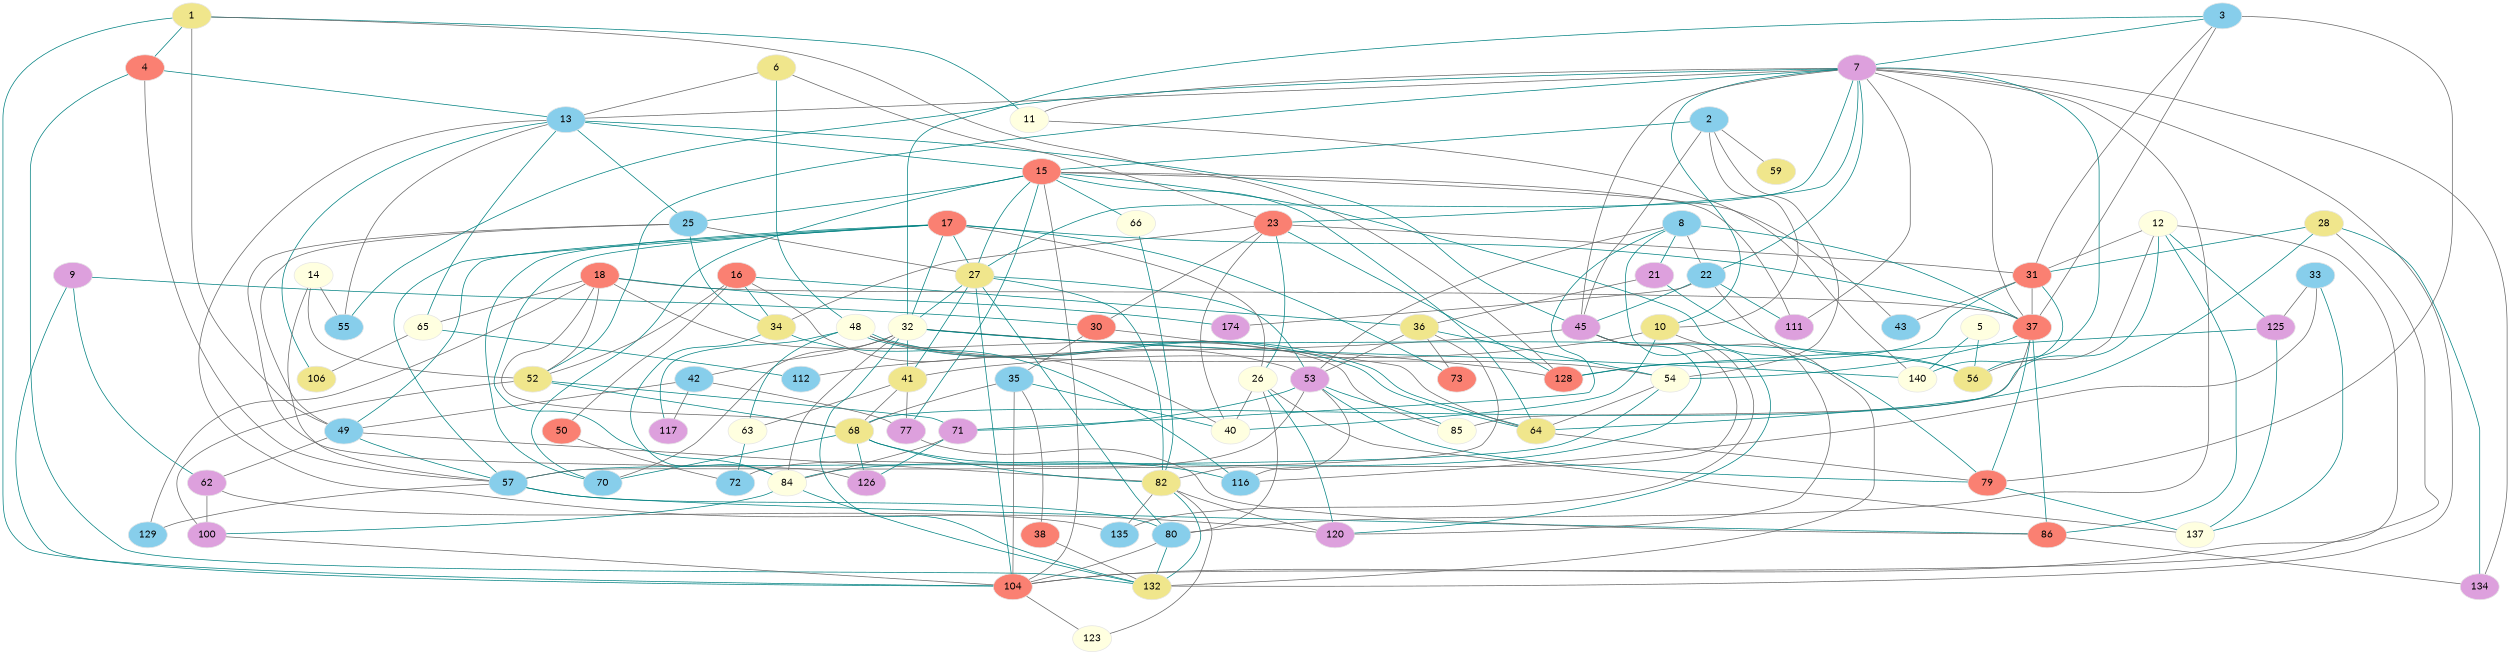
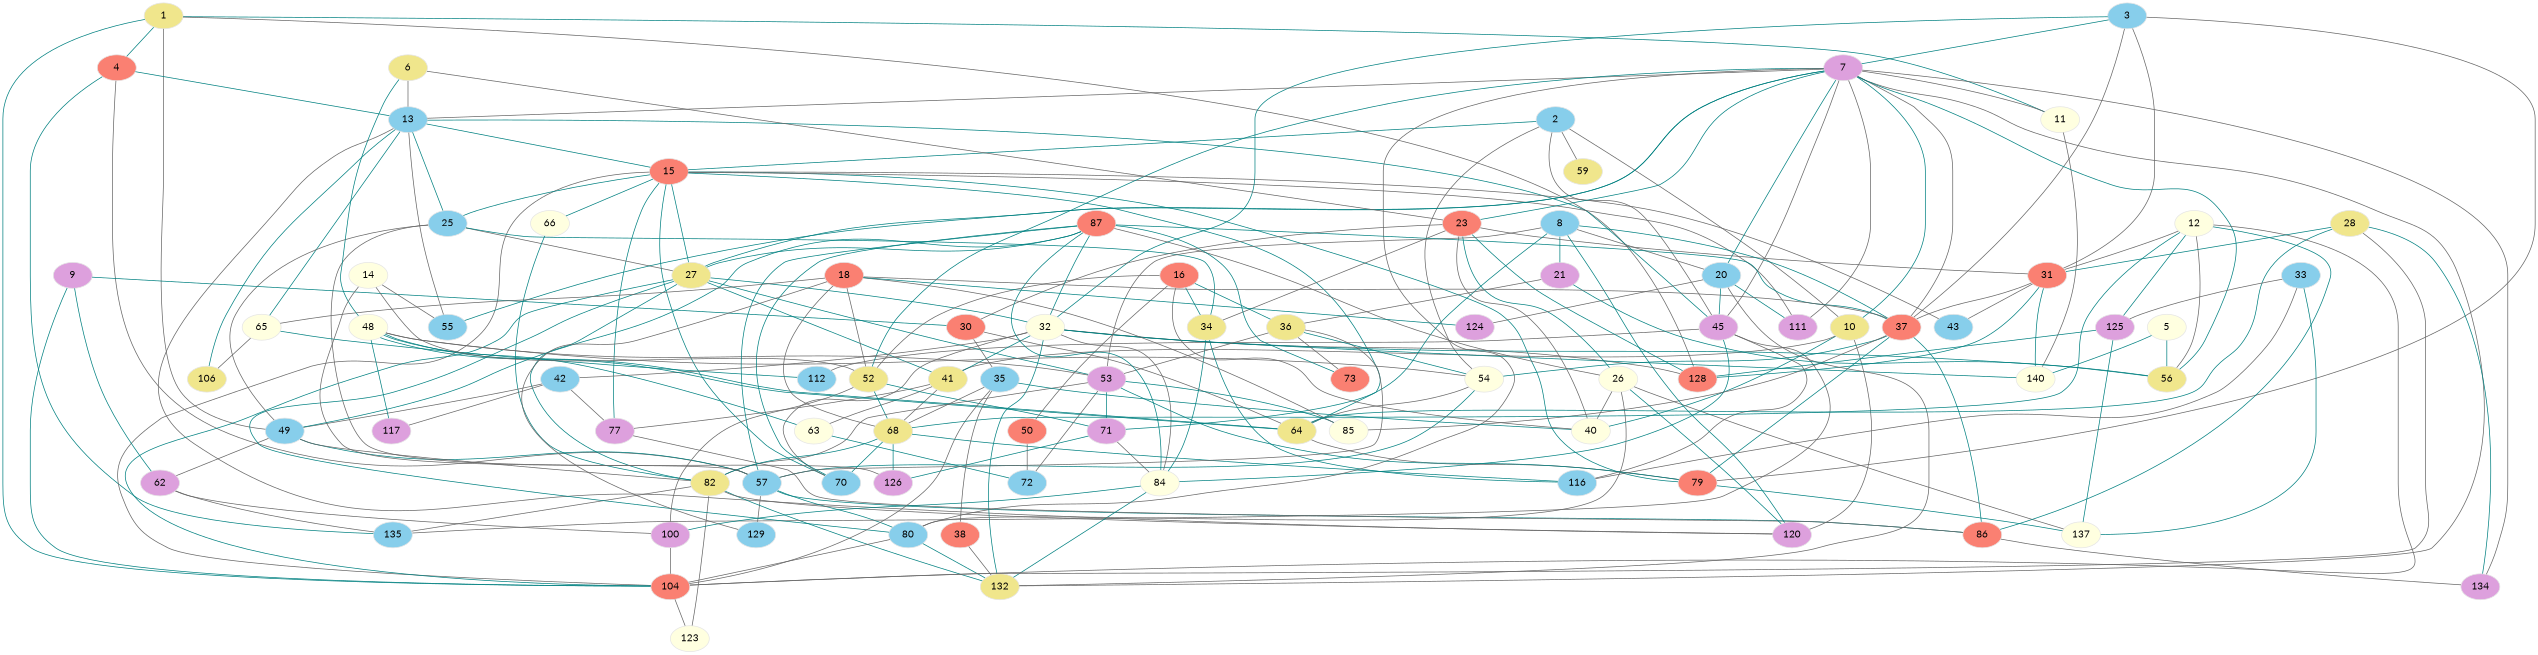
  graph {
    fontname=Lato
    node [color=gray90 fillcolor=skyblue fontname=Lato style=filled]
    edge [color=teal fontname=Lato]
    1 [fillcolor=khaki]
    4 [fillcolor=salmon]
    11 [fillcolor=lightyellow super="+47"]
    49
    104 [fillcolor=salmon super="+115+131"]
    128 [fillcolor=salmon]
    13 [super="+60+19"]
    57 [super="+119"]
    132 [fillcolor=khaki super="+136"]
    140 [fillcolor=lightyellow]
    62 [fillcolor=plum]
    82 [fillcolor=khaki super="+101"]
    123 [fillcolor=lightyellow]
    2 [super="+87"]
    10 [fillcolor=khaki super="+90"]
    15 [fillcolor=salmon super="+22"]
    45 [fillcolor=plum super="+67+81"]
    54 [fillcolor=lightyellow super="+99+94"]
    59 [fillcolor=khaki]
    120 [fillcolor=plum]
    40 [fillcolor=lightyellow super="+130"]
    41 [fillcolor=khaki]
    79 [fillcolor=salmon super="+138"]
    27 [fillcolor=khaki super="+92+75+76"]
    111 [fillcolor=plum]
    25 [super="+88"]
    43
    64 [fillcolor=khaki super="+114"]
    66 [fillcolor=lightyellow]
    70
    77 [fillcolor=plum]
    84 [fillcolor=lightyellow super="+108"]
    116
    112
    135
    3 [super="+69"]
    7 [fillcolor=plum super="+24+44"]
    31 [fillcolor=salmon super="+133"]
    32 [fillcolor=lightyellow super="+121+58"]
    37 [fillcolor=salmon super="+51"]
    56 [fillcolor=khaki]
    23 [fillcolor=salmon super="+105"]
-   20 [super="+46" label=22]
+   20 [super="+46"]
    52 [fillcolor=khaki super="+103+113"]
    55
    80 [super="+93"]
    134 [fillcolor=plum]
    42
    86 [fillcolor=salmon super="+95"]
    85 [fillcolor=lightyellow]
    137 [fillcolor=lightyellow]
    65 [fillcolor=lightyellow]
    106 [fillcolor=khaki]
    129
    5 [fillcolor=lightyellow]
    6 [fillcolor=khaki]
    48 [fillcolor=lightyellow]
    30 [fillcolor=salmon]
    34 [fillcolor=khaki]
    26 [fillcolor=lightyellow super="+98"]
    53 [fillcolor=plum super="+127"]
    63 [fillcolor=lightyellow]
    117 [fillcolor=plum]
-   124 [fillcolor=plum label=174]
+   124 [fillcolor=plum]
    71 [fillcolor=plum super="+107"]
    68 [fillcolor=khaki super="+142+110+96"]
    100 [fillcolor=plum]
    8
    21 [fillcolor=plum]
    36 [fillcolor=khaki super="+61"]
    72
    126 [fillcolor=plum]
    9 [fillcolor=plum]
    35 [super="+39"]
    12 [fillcolor=lightyellow super="+29"]
    125 [fillcolor=plum]
    14 [fillcolor=lightyellow]
    16 [fillcolor=salmon super="+141"]
    50 [fillcolor=salmon]
    73 [fillcolor=salmon]
-   17 [fillcolor=salmon super="+91"]
+   17 [fillcolor=salmon super="+91" label=87]
    18 [fillcolor=salmon super="+78"]
    28 [fillcolor=khaki]
    38 [fillcolor=salmon]
    33 [super="+97"]
    1 -- 4
    1 -- 11
    1 -- 49 [color=gray40]
    1 -- 104
    1 -- 128 [color=gray40]
    4 -- 13
    4 -- 57 [color=gray40]
-   4 -- 132
+   4 -- 135
    11 -- 140 [color=gray40]
    49 -- 57
    49 -- 62 [color=gray40]
    49 -- 82 [color=gray40]
    104 -- 123 [color=gray40]
    13 -- 15
    13 -- 45
    13 -- 120 [color=gray40]
    13 -- 25
    13 -- 55 [color=gray40]
    13 -- 65
    13 -- 106
    57 -- 80
    57 -- 86
    57 -- 129 [color=gray40]
    62 -- 135 [color=gray40]
    62 -- 100 [color=gray40]
    82 -- 132
    82 -- 123 [color=gray40]
    82 -- 120 [color=gray40]
    82 -- 135 [color=gray40]
    2 -- 10 [color=gray40]
    2 -- 15
    2 -- 45 [color=gray40]
    2 -- 54 [color=gray40]
    2 -- 59 [color=gray40]
    10 -- 120 [color=gray40]
    10 -- 40
    10 -- 41 [color=gray40]
    15 -- 104 [color=gray40]
    15 -- 79
    15 -- 27
    15 -- 111 [color=gray40]
    15 -- 25
    15 -- 43 [color=gray40]
    15 -- 64
    15 -- 66
    15 -- 70
    15 -- 77
    45 -- 84
    45 -- 116 [color=gray40]
    45 -- 112 [color=gray40]
    45 -- 135 [color=gray40]
    54 -- 57 [weight=2]
    54 -- 64 [color=gray40]
    41 -- 77 [color=gray40]
    41 -- 63 [color=gray40]
    41 -- 68 [color=gray40]
    79 -- 137
    27 -- 104
    27 -- 82
    27 -- 41
    27 -- 32
    27 -- 80
    27 -- 53
    25 -- 49 [color=gray40]
    25 -- 27 [color=gray40]
    25 -- 34
    25 -- 126 [color=gray40]
    64 -- 79 [color=gray40]
    66 -- 82
    77 -- 86 [color=gray40 weight=2]
    84 -- 132
    84 -- 100
    3 -- 79 [color=gray40]
    3 -- 7
    3 -- 31 [color=gray40]
    3 -- 32
    3 -- 37 [color=gray40]
    7 -- 11 [color=gray40]
    7 -- 13 [color=gray40]
    7 -- 132 [color=gray40]
    7 -- 10
    7 -- 45 [color=gray40]
    7 -- 27
    7 -- 111 [color=gray40]
    7 -- 37 [color=gray40]
    7 -- 56
    7 -- 23
    7 -- 20
    7 -- 52
    7 -- 55
    7 -- 80 [color=gray40]
    7 -- 134 [color=gray40]
    31 -- 128
    31 -- 140
    31 -- 43 [color=gray40]
    31 -- 37 [color=gray40]
    32 -- 128 [color=gray40]
    32 -- 132
    32 -- 140
    32 -- 41
    32 -- 70 [color=gray40]
    32 -- 84 [color=gray40 weight=2]
    32 -- 56
    32 -- 42 [color=gray40]
    37 -- 54
    37 -- 79
    37 -- 86
    37 -- 85 [color=gray40]
    23 -- 128
    23 -- 40 [color=gray40]
    23 -- 31 [color=gray40]
    23 -- 30 [color=gray40]
    23 -- 34 [color=gray40]
    23 -- 26
    20 -- 132 [color=gray40]
    20 -- 45
    20 -- 111
    20 -- 124 [color=gray40]
    52 -- 71
    52 -- 68
    52 -- 100 [color=gray40 weight=2]
    80 -- 104 [color=gray40]
    80 -- 132
    42 -- 49 [color=gray40]
    42 -- 77 [color=gray40]
    42 -- 117 [color=gray40]
    86 -- 134 [color=gray40]
    65 -- 112
    65 -- 106 [color=gray40]
    5 -- 140
    5 -- 56
    6 -- 13 [color=gray40]
    6 -- 23 [color=gray40]
    6 -- 48
    48 -- 54 [color=gray40]
    48 -- 64
    48 -- 64
    48 -- 53 [color=gray40]
    48 -- 63
    48 -- 117
    30 -- 64 [color=gray40]
    30 -- 35 [color=gray40]
    34 -- 84
    34 -- 116
    26 -- 120
    26 -- 40 [color=gray40]
    26 -- 80 [color=gray40]
    26 -- 137 [color=gray40]
    53 -- 82 [color=gray40]
    53 -- 79
    53 -- 85
    53 -- 71
    53 -- 72 [color=gray40]
    63 -- 72
    71 -- 84 [color=gray40]
    71 -- 126
    68 -- 82
    68 -- 70
    68 -- 116
    68 -- 126
    100 -- 104 [color=gray40]
    8 -- 120
    8 -- 37
    8 -- 20 [color=gray40]
    8 -- 53 [color=gray40]
    8 -- 71
    8 -- 21
    21 -- 56
    21 -- 36 [color=gray40]
    36 -- 57 [color=gray40]
    36 -- 54
    36 -- 53 [color=gray40]
    36 -- 73 [color=gray40]
    9 -- 104
    9 -- 62
    9 -- 30
    35 -- 104 [color=gray40]
    35 -- 40
    35 -- 68 [color=gray40]
    35 -- 38 [color=gray40]
    12 -- 104 [color=gray40]
    12 -- 31 [color=gray40]
    12 -- 56 [color=gray40]
    12 -- 86
    12 -- 68
    12 -- 125
    125 -- 128
    125 -- 137
    14 -- 57 [color=gray40]
    14 -- 52 [color=gray40]
    14 -- 55 [color=gray40]
    16 -- 40 [color=gray40]
    16 -- 52 [color=gray40]
    16 -- 34
    16 -- 36
    16 -- 50 [color=gray40]
    50 -- 72 [color=gray40]
    17 -- 49
    17 -- 57
    17 -- 27
    17 -- 70
    17 -- 84
    17 -- 32
    17 -- 37
    17 -- 26 [color=gray40]
    17 -- 73
    18 -- 37 [color=gray40]
    18 -- 52 [color=gray40]
    18 -- 85 [color=gray40]
    18 -- 65 [color=gray40]
    18 -- 129 [color=gray40]
    18 -- 124
    18 -- 68 [color=gray40]
    28 -- 104 [color=gray40]
    28 -- 64
    28 -- 31
    28 -- 134
    38 -- 132 [color=gray40]
    33 -- 116 [color=gray40]
    33 -- 137
    33 -- 125 [color=gray40]
  }
